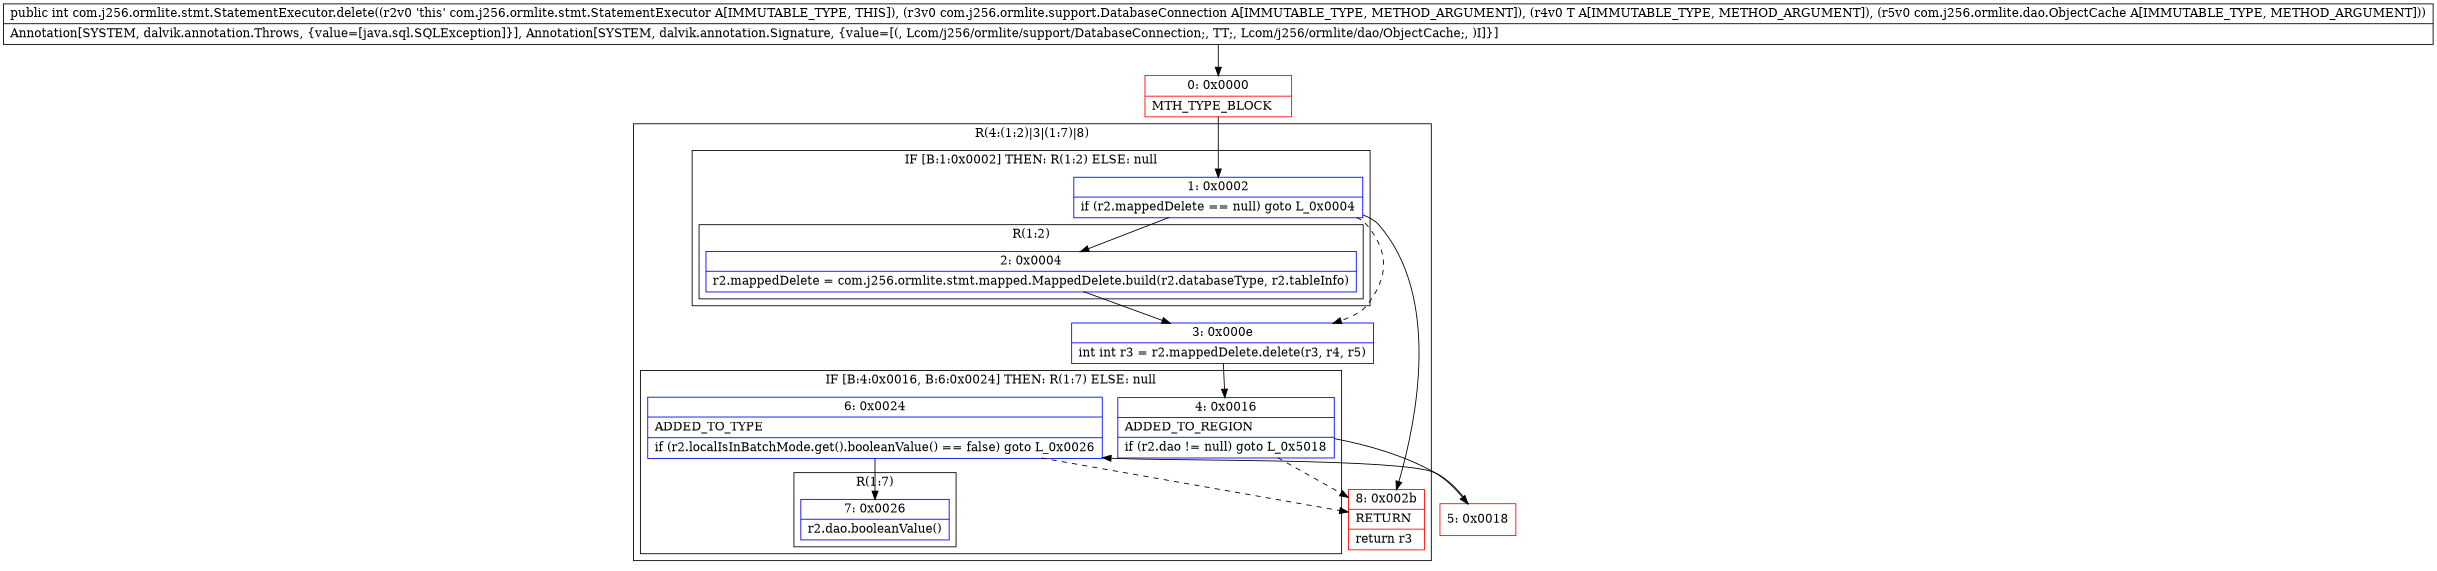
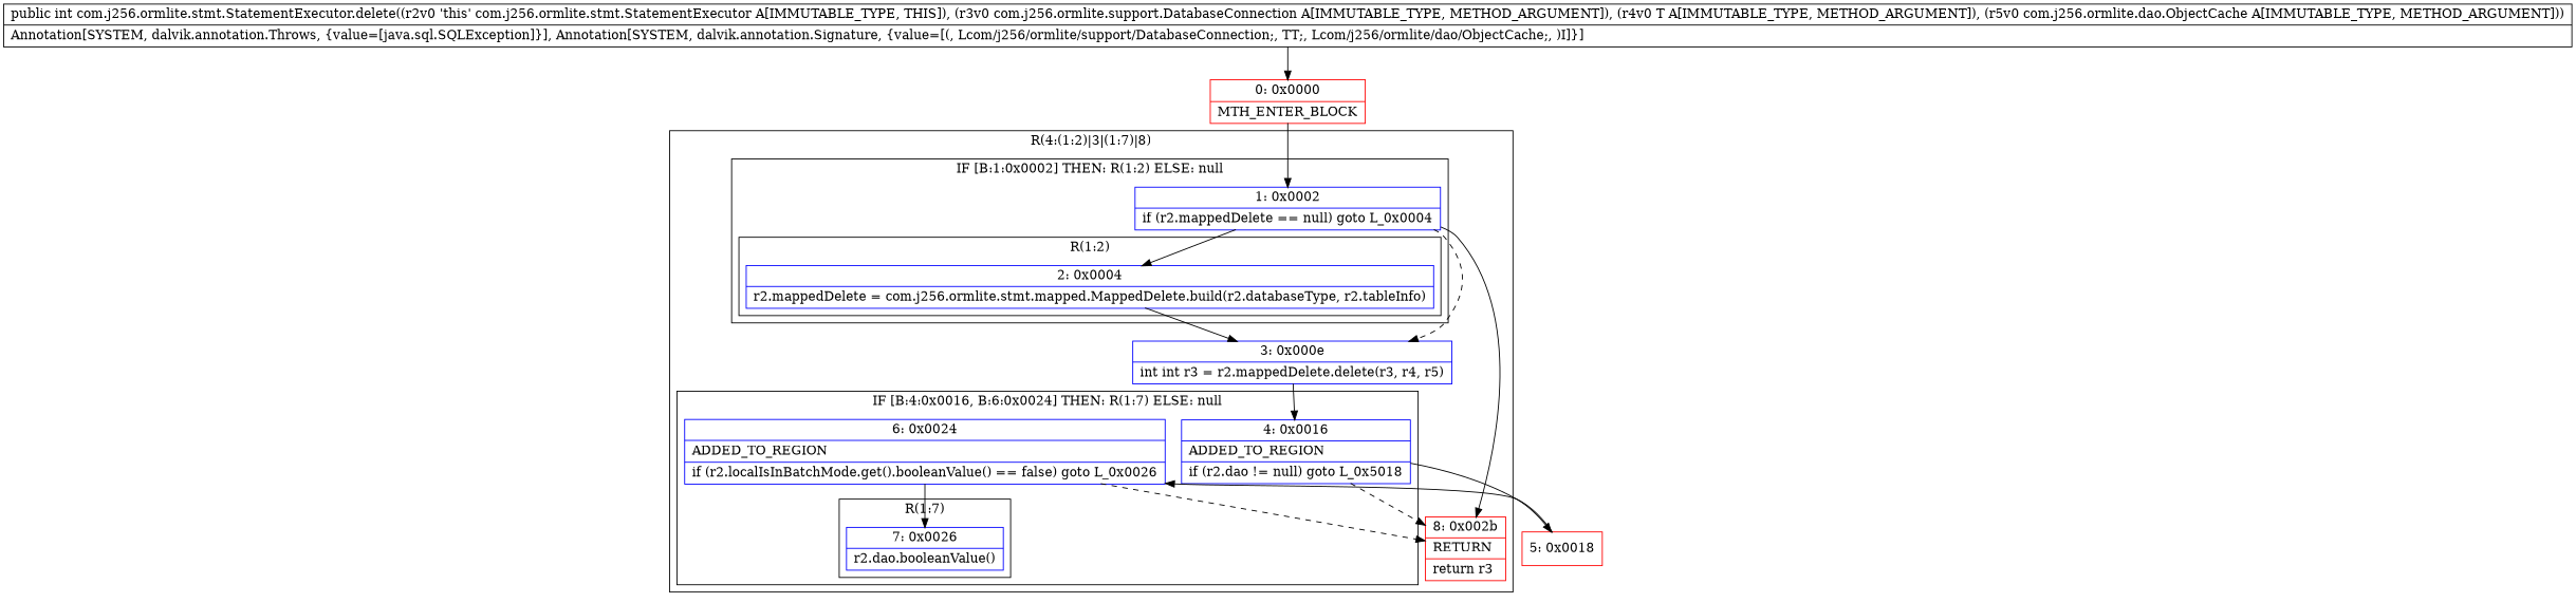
  digraph {
    node [color=blue shape=record]
    n1 [label="{2\:\ 0x0004|r2.mappedDelete = com.j256.ormlite.stmt.mapped.MappedDelete.build(r2.databaseType, r2.tableInfo)\l}"]
    n2 [label="{1\:\ 0x0002|if (r2.mappedDelete == null) goto L_0x0004\l}"]
    n3 [label="{7\:\ 0x0026|r2.dao.booleanValue()\l}"]
    n4 [label="{4\:\ 0x0016|ADDED_TO_REGION\l|if (r2.dao != null) goto L_0x5018\l}"]
-   n5 [label="{6\:\ 0x0024|ADDED_TO_TYPE\l|if (r2.localIsInBatchMode.get().booleanValue() == false) goto L_0x0026\l}"]
+   n5 [label="{6\:\ 0x0024|ADDED_TO_REGION\l|if (r2.localIsInBatchMode.get().booleanValue() == false) goto L_0x0026\l}"]
    n6 [label="{3\:\ 0x000e|int int r3 = r2.mappedDelete.delete(r3, r4, r5)\l}"]
    n7 [color=red label="{8\:\ 0x002b|RETURN\l|return r3\l}"]
    n8 [color=red label="{5\:\ 0x0018}"]
-   n9 [color=red label="{0\:\ 0x0000|MTH_TYPE_BLOCK\l}"]
+   n9 [color=red label="{0\:\ 0x0000|MTH_ENTER_BLOCK\l}"]
    n10 [label="{public int com.j256.ormlite.stmt.StatementExecutor.delete((r2v0 'this' com.j256.ormlite.stmt.StatementExecutor A[IMMUTABLE_TYPE, THIS]), (r3v0 com.j256.ormlite.support.DatabaseConnection A[IMMUTABLE_TYPE, METHOD_ARGUMENT]), (r4v0 T A[IMMUTABLE_TYPE, METHOD_ARGUMENT]), (r5v0 com.j256.ormlite.dao.ObjectCache A[IMMUTABLE_TYPE, METHOD_ARGUMENT]))  | Annotation[SYSTEM, dalvik.annotation.Throws, \{value=[java.sql.SQLException]\}], Annotation[SYSTEM, dalvik.annotation.Signature, \{value=[(, Lcom\/j256\/ormlite\/support\/DatabaseConnection;, TT;, Lcom\/j256\/ormlite\/dao\/ObjectCache;, )I]\}]\l}" color=""]
    subgraph cluster_1 {
      label="R(4:(1:2)|3|(1:7)|8)"
      n6
      n7
      subgraph cluster_2 {
        label="IF [B:1:0x0002] THEN: R(1:2) ELSE: null"
        n2
        subgraph cluster_3 {
          label="R(1:2)"
          n1
        }
      }
      subgraph cluster_4 {
        label="IF [B:4:0x0016, B:6:0x0024] THEN: R(1:7) ELSE: null"
        n4
        n5
        subgraph cluster_5 {
          label="R(1:7)"
          n3
        }
      }
    }
    n1 -> n6
    n2 -> n1
    n2 -> n6 [style=dashed]
    n2 -> n7
    n4 -> n7 [style=dashed]
    n4 -> n8
    n5 -> n3
    n5 -> n7 [style=dashed]
    n6 -> n4
    n8 -> n5
    n9 -> n2
    n10 -> n9
  }
